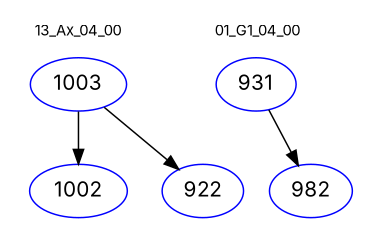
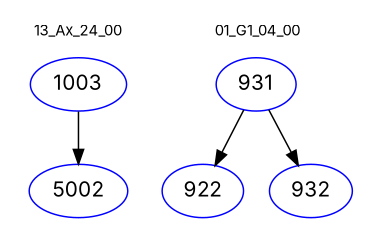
  digraph {
    fontname=Inter
    node [color=blue fontname=Inter]
    edge [color=black fontname=Inter]
    n1 [label=1003]
-   n2 [label=1002]
+   n2 [label=5002]
    n3 [label=931]
    n4 [label=922]
-   n5 [label=982]
+   n5 [label=932]
    subgraph cluster_1 {
      color=white
      fontsize=10
-     label="13_Ax_04_00"
+     label="13_Ax_24_00"
      n1
      n2
    }
    subgraph cluster_2 {
      color=white
      fontsize=10
      label="01_G1_04_00"
      n3
      n4
      n5
    }
    n1 -> n2
-   n1 -> n4
+   n3 -> n4
    n3 -> n5
  }
